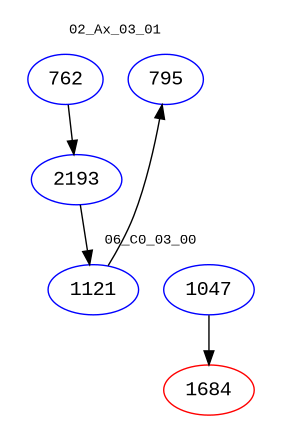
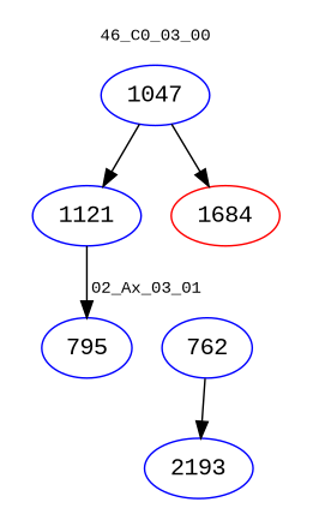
  digraph {
    fontname="Liberation Mono"
    node [color=blue fontname="Liberation Mono"]
    edge [color=black fontname="Liberation Mono"]
    n1 [label=762]
    n2 [label=795]
    n3 [label=2193]
    n4 [label=1047]
    n5 [label=1121]
    n6 [color=red label=1684]
    subgraph cluster_1 {
      color=white
      fontsize=10
      label="02_Ax_03_01"
      n1
      n2
      n3
    }
    subgraph cluster_2 {
      color=white
      fontsize=10
-     label="06_C0_03_00"
+     label="46_C0_03_00"
      n4
      n5
      n6
    }
    n1 -> n3
-   n3 -> n5
+   n4 -> n5
    n4 -> n6
    n5 -> n2
  }
